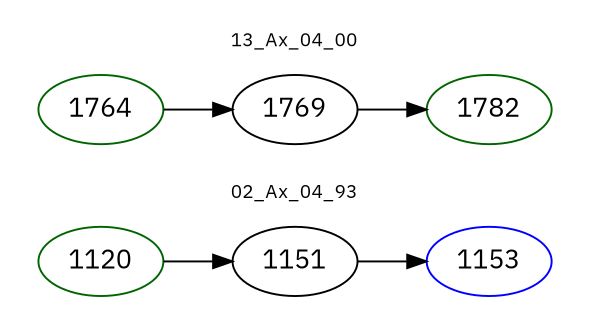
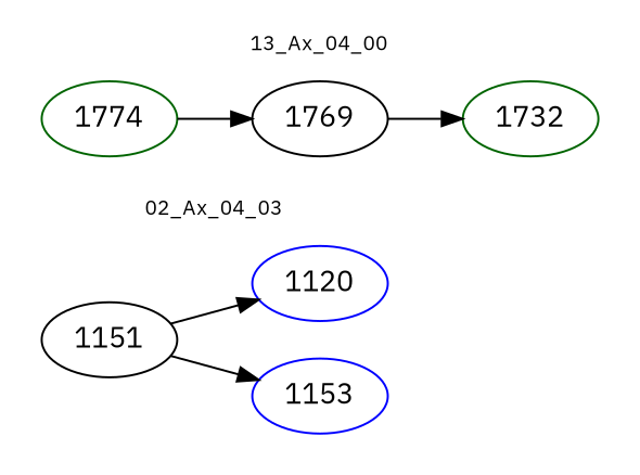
  digraph {
    fontname="IBM Plex Sans"
    rankdir=LR
    node [color=black fontname="IBM Plex Sans"]
    edge [color=black fontname="IBM Plex Sans"]
    n1 [label=1151]
    n2 [color=blue label=1153]
-   n3 [color=darkgreen label=1120]
-   n4 [color=darkgreen label=1764]
+   n3 [color=blue label=1120]
+   n4 [color=darkgreen label=1774]
    n5 [label=1769]
-   n6 [color=darkgreen label=1782]
+   n6 [color=darkgreen label=1732]
    subgraph cluster_1 {
      color=white
      fontsize=10
-     label="02_Ax_04_93"
+     label="02_Ax_04_03"
      n1
      n2
      n3
    }
    subgraph cluster_2 {
      color=white
      fontsize=10
      label="13_Ax_04_00"
      n4
      n5
      n6
    }
    n1 -> n2
-   n3 -> n1
+   n1 -> n3
    n4 -> n5
    n5 -> n6
  }
